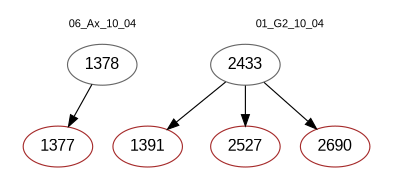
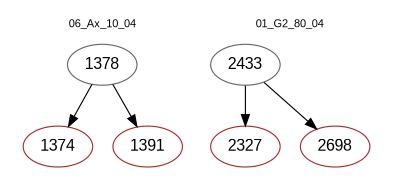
  digraph {
    fontname="Liberation Sans"
    node [color=brown fontname="Liberation Sans"]
    edge [color=black fontname="Liberation Sans"]
    n1 [color=gray40 label=1378]
-   n2 [label=1377]
+   n2 [label=1374]
    n3 [label=1391]
    n4 [color=gray40 label=2433]
-   n5 [label=2527]
-   n6 [label=2690]
+   n5 [label=2327]
+   n6 [label=2698]
    subgraph cluster_1 {
      color=white
      fontsize=10
      label="06_Ax_10_04"
      n1
      n2
      n3
    }
    subgraph cluster_2 {
      color=white
      fontsize=10
-     label="01_G2_10_04"
+     label="01_G2_80_04"
      n4
      n5
      n6
    }
    n1 -> n2
-   n4 -> n3
+   n1 -> n3
    n4 -> n5
    n4 -> n6
  }
